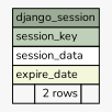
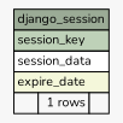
  digraph {
    bgcolor="#f7f7f7"
    fontname=Nunito
    fontsize=11
    nodesep=0.18
    rankdir=RL
    ranksep=0.46
-   n1 [fontname=Nunito fontsize=11 label=<     <TABLE BORDER="0" CELLBORDER="1" CELLSPACING="0" BGCOLOR="#ffffff">       <TR><TD COLSPAN="3" BGCOLOR="#9bab96" ALIGN="CENTER">django_session</TD></TR>       <TR><TD PORT="session_key" COLSPAN="3" BGCOLOR="#bed1b8" ALIGN="LEFT">session_key</TD></TR>       <TR><TD PORT="session_data" COLSPAN="3" ALIGN="LEFT">session_data</TD></TR>       <TR><TD PORT="expire_date" COLSPAN="3" BGCOLOR="#f4f7da" ALIGN="LEFT">expire_date</TD></TR>       <TR><TD ALIGN="LEFT" BGCOLOR="#f7f7f7">  </TD><TD ALIGN="RIGHT" BGCOLOR="#f7f7f7">2 rows</TD><TD ALIGN="RIGHT" BGCOLOR="#f7f7f7">  </TD></TR>     </TABLE>> shape=plaintext]
+   n1 [fontname=Nunito fontsize=11 label=<     <TABLE BORDER="0" CELLBORDER="1" CELLSPACING="0" BGCOLOR="#ffffff">       <TR><TD COLSPAN="3" BGCOLOR="#9bab96" ALIGN="CENTER">django_session</TD></TR>       <TR><TD PORT="session_key" COLSPAN="3" BGCOLOR="#bed1b8" ALIGN="LEFT">session_key</TD></TR>       <TR><TD PORT="session_data" COLSPAN="3" ALIGN="LEFT">session_data</TD></TR>       <TR><TD PORT="expire_date" COLSPAN="3" BGCOLOR="#f4f7da" ALIGN="LEFT">expire_date</TD></TR>       <TR><TD ALIGN="LEFT" BGCOLOR="#f7f7f7">  </TD><TD ALIGN="RIGHT" BGCOLOR="#f7f7f7">1 rows</TD><TD ALIGN="RIGHT" BGCOLOR="#f7f7f7">  </TD></TR>     </TABLE>> shape=plaintext]
  }
